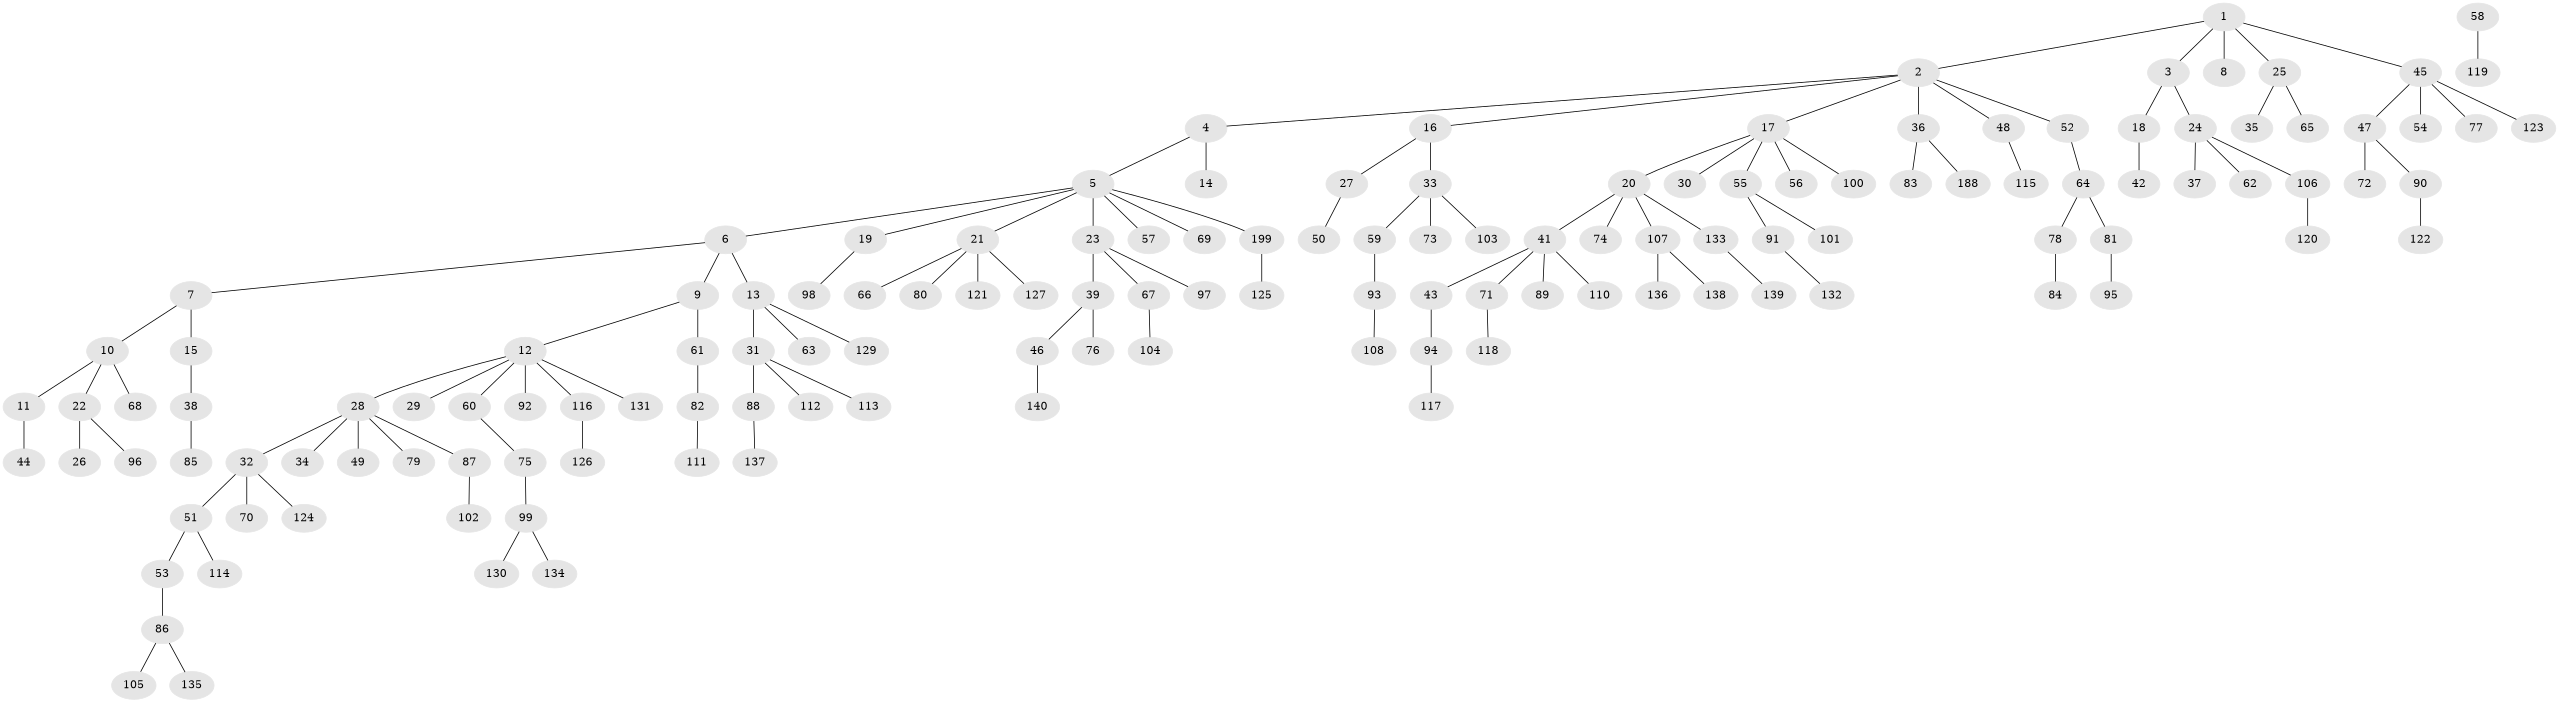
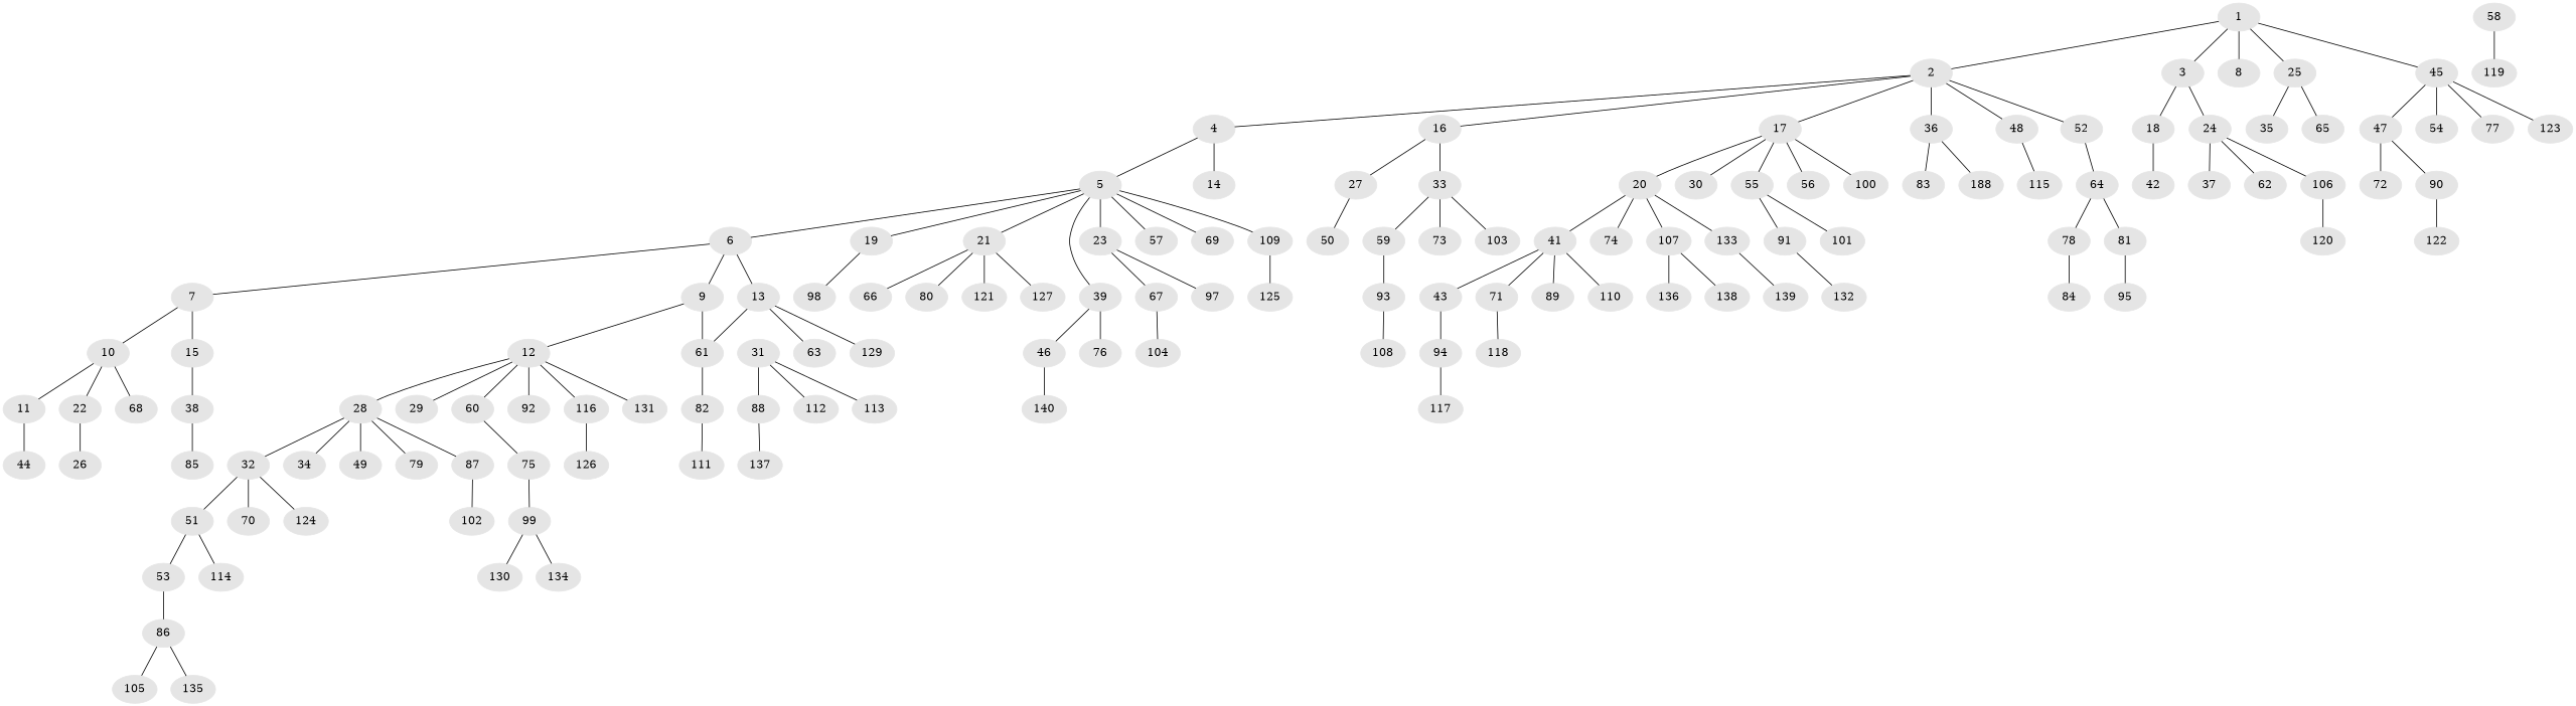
  graph {
    node [color=gray90 style=filled]
    1
    2
    3
    8
    25
    45
    4
    16
    17
    36
    48
    52
    18
    24
    35
    65
    47
    54
    77
    123
    5
    14
    27
    33
    20
    30
    55
    56
    100
    83
    n31 [label=188]
    115
    64
    42
    37
    62
    106
    6
    19
    21
    23
    57
    69
-   109 [label=199]
+   109
    7
    9
    13
    98
    66
    80
    121
    127
    39
    67
    97
    125
    10
    15
    12
    61
    31
    63
    129
    11
    22
    68
    38
    28
    29
    60
    92
    116
    131
    82
    44
    26
-   96
    32
    34
    49
    79
    87
    75
    126
    88
    112
    113
    85
    50
    59
    73
    103
    41
    74
    107
    133
    91
    101
    43
    71
    89
    110
    136
    138
    139
    46
    76
    104
    120
    51
    70
    124
    102
    137
    53
    114
    93
    140
    58
    119
    94
    118
    117
    72
    90
    122
    86
    78
    81
    105
    135
    132
    108
    99
    111
    84
    95
    130
    134
    1 -- 2
    1 -- 3
    1 -- 8
    1 -- 25
    1 -- 45
    2 -- 4
    2 -- 16
    2 -- 17
    2 -- 36
    2 -- 48
    2 -- 52
    3 -- 18
    3 -- 24
    25 -- 35
    25 -- 65
    45 -- 47
    45 -- 54
    45 -- 77
    45 -- 123
    4 -- 5
    4 -- 14
    16 -- 27
    16 -- 33
    17 -- 20
    17 -- 30
    17 -- 55
    17 -- 56
    17 -- 100
    36 -- 83
    36 -- n31
    48 -- 115
    52 -- 64
    18 -- 42
    24 -- 37
    24 -- 62
    24 -- 106
    47 -- 72
    47 -- 90
    5 -- 6
    5 -- 19
    5 -- 21
    5 -- 23
    5 -- 57
    5 -- 69
    5 -- 109
    27 -- 50
    33 -- 59
    33 -- 73
    33 -- 103
    20 -- 41
    20 -- 74
    20 -- 107
    20 -- 133
    55 -- 91
    55 -- 101
    64 -- 78
    64 -- 81
    106 -- 120
    6 -- 7
    6 -- 9
    6 -- 13
    19 -- 98
    21 -- 66
    21 -- 80
    21 -- 121
    21 -- 127
-   23 -- 39
+   5 -- 39
    23 -- 67
    23 -- 97
    109 -- 125
    7 -- 10
    7 -- 15
    9 -- 12
    9 -- 61
-   13 -- 31
+   13 -- 61
    13 -- 63
    13 -- 129
    39 -- 46
    39 -- 76
    67 -- 104
    10 -- 11
    10 -- 22
    10 -- 68
    15 -- 38
    12 -- 28
    12 -- 29
    12 -- 60
    12 -- 92
    12 -- 116
    12 -- 131
    61 -- 82
    31 -- 88
    31 -- 112
    31 -- 113
    11 -- 44
    22 -- 26
-   22 -- 96
    38 -- 85
    28 -- 32
    28 -- 34
    28 -- 49
    28 -- 79
    28 -- 87
    60 -- 75
    116 -- 126
    82 -- 111
    32 -- 51
    32 -- 70
    32 -- 124
    87 -- 102
    75 -- 99
    88 -- 137
    59 -- 93
    41 -- 43
    41 -- 71
    41 -- 89
    41 -- 110
    107 -- 136
    107 -- 138
    133 -- 139
    91 -- 132
    43 -- 94
    71 -- 118
    46 -- 140
    51 -- 53
    51 -- 114
    53 -- 86
    93 -- 108
    58 -- 119
    94 -- 117
    90 -- 122
    86 -- 105
    86 -- 135
    78 -- 84
    81 -- 95
    99 -- 130
    99 -- 134
  }
